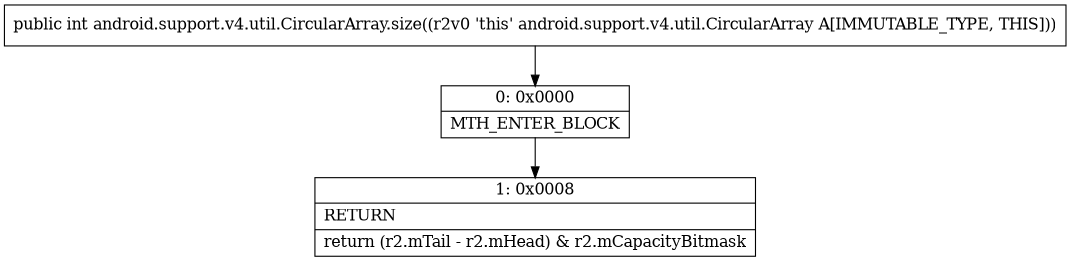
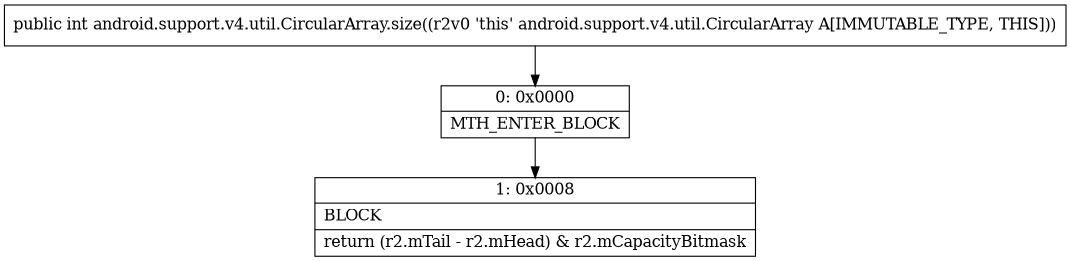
  digraph {
    node [shape=record]
    n1 [label="{0\:\ 0x0000|MTH_ENTER_BLOCK\l}"]
-   n2 [label="{1\:\ 0x0008|RETURN\l|return (r2.mTail \- r2.mHead) & r2.mCapacityBitmask\l}"]
+   n2 [label="{1\:\ 0x0008|BLOCK\l|return (r2.mTail \- r2.mHead) & r2.mCapacityBitmask\l}"]
    n3 [label="{public int android.support.v4.util.CircularArray.size((r2v0 'this' android.support.v4.util.CircularArray A[IMMUTABLE_TYPE, THIS])) }"]
    n1 -> n2
    n3 -> n1
  }
